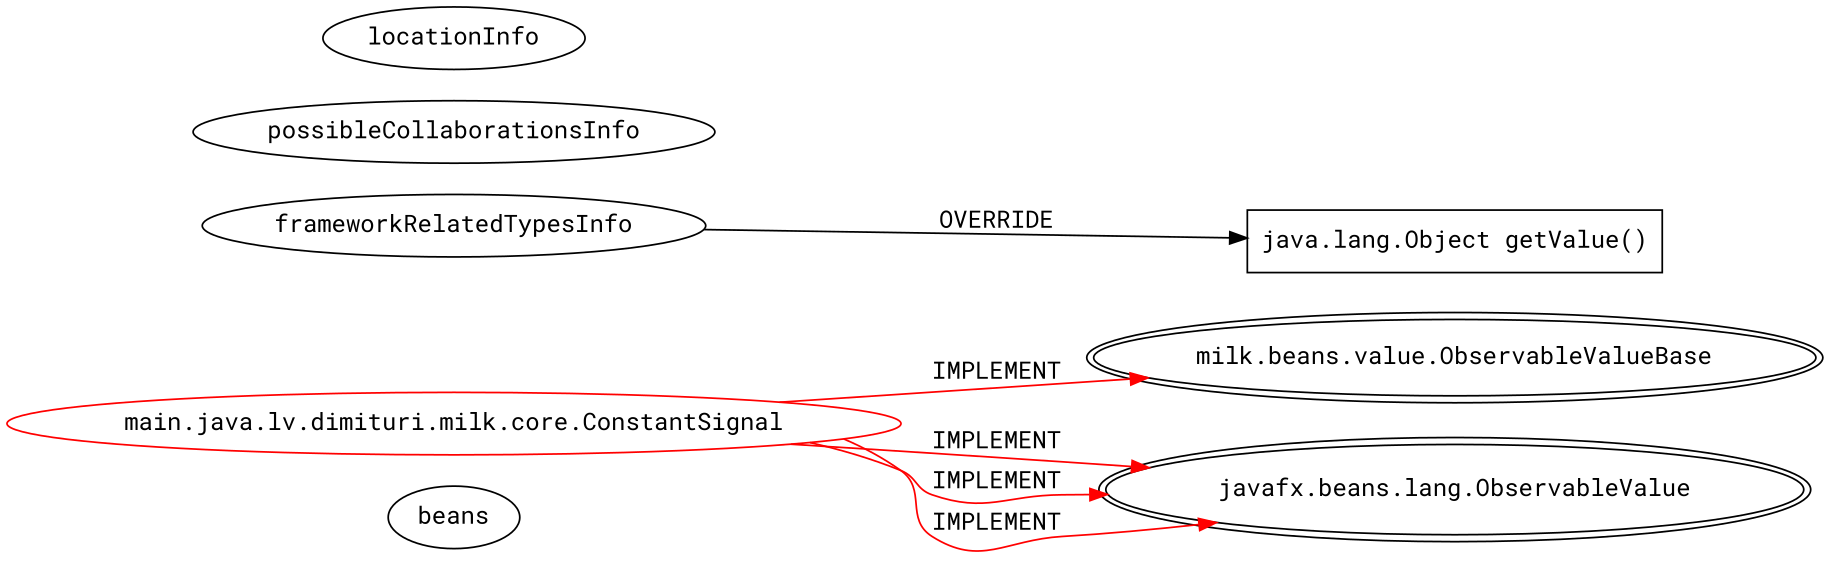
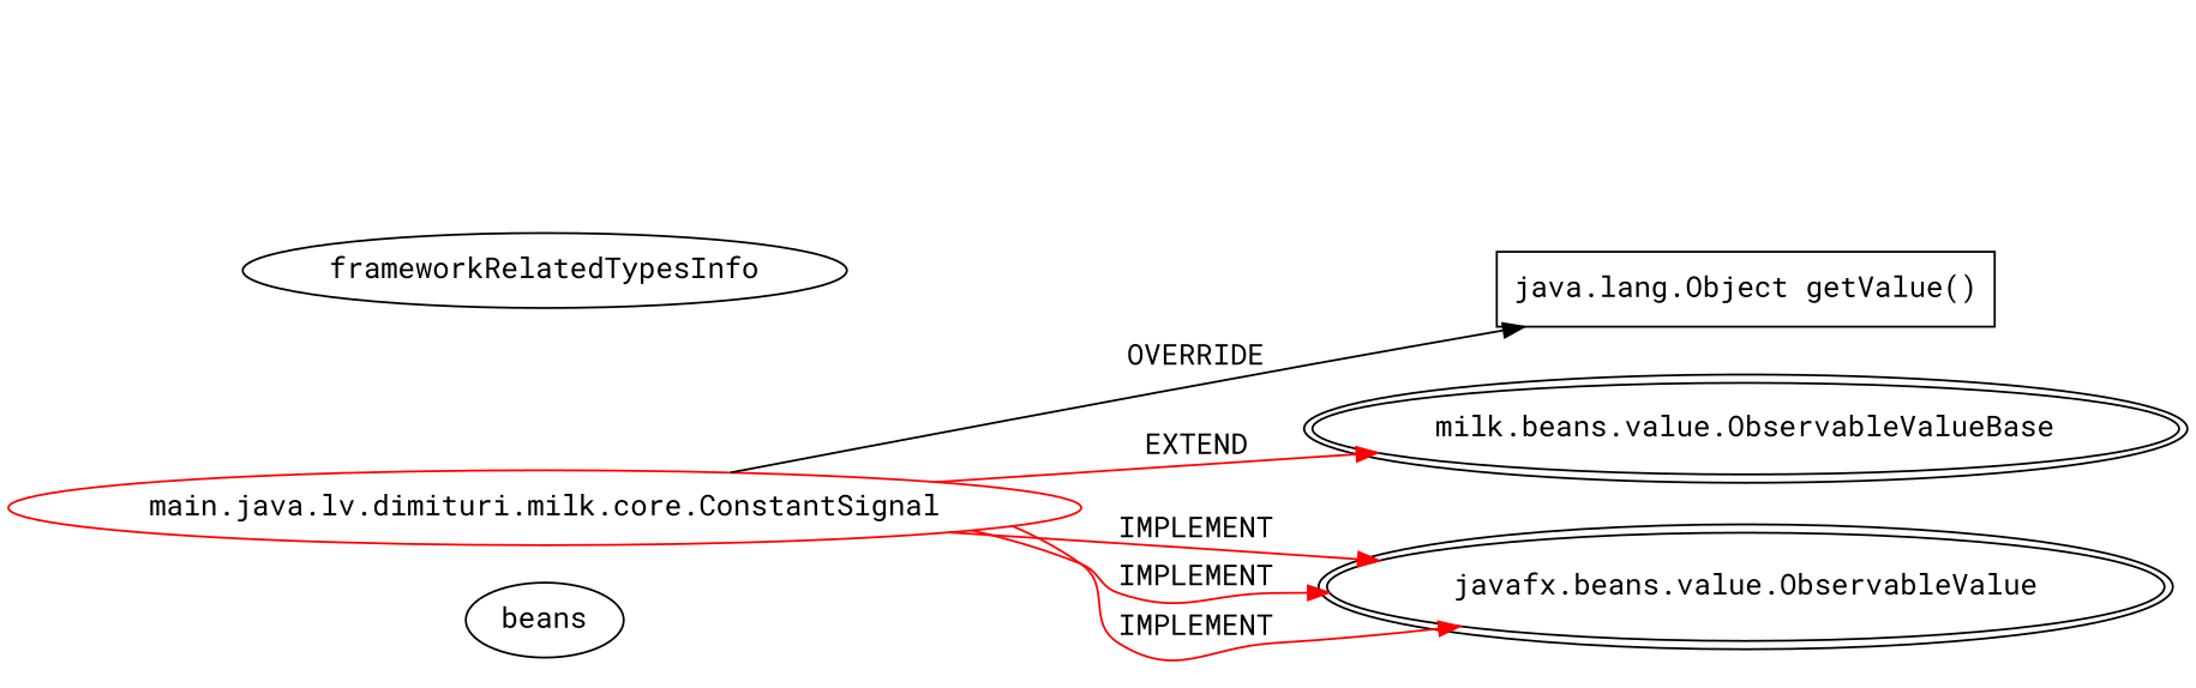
  digraph {
    fontname="Roboto Mono"
    rankdir=LR
    node [fontname="Roboto Mono"]
    edge [color=red fontname="Roboto Mono"]
    n1 [category=extension_graph graphId=2473 isAnonymous=false label=beans possibleRelation=false]
    frameworkRelatedTypesInfo [0="javafx.beans.value.ObservableValueBase" 1="javafx.beans.value.ObservableValue" 2="javafx.beans.value.ObservableValue" 3="javafx.beans.value.ObservableValue"]
-   possibleCollaborationsInfo
-   locationInfo [contextSignature=ConstantSignal filePath="/dimituri-milk/milk-master/milk-core/src/main/java/lv/dimituri/milk/core/ConstantSignal.java" graphId=2473 projectName="dimituri-milk"]
    n5 [color=red isFrameworkType=false label="main.java.lv.dimituri.milk.core.ConstantSignal" vertexType=ROOT_CLIENT_CLASS_DECLARATION]
    n6 [isFrameworkType=true label="milk.beans.value.ObservableValueBase" peripheries=2 vertexType=FRAMEWORK_CLASS_TYPE]
-   n7 [isFrameworkType=true label="javafx.beans.lang.ObservableValue" peripheries=2 vertexType=FRAMEWORK_INTERFACE_TYPE]
+   n7 [isFrameworkType=true label="javafx.beans.value.ObservableValue" peripheries=2 vertexType=FRAMEWORK_INTERFACE_TYPE]
    n8 [isFrameworkType=false label="java.lang.Object getValue()" shape=box vertexType=OVERRIDING_METHOD_DECLARATION]
-   n5 -> n6 [label=IMPLEMENT]
+   n5 -> n6 [label=EXTEND]
    n5 -> n7 [label=IMPLEMENT]
    n5 -> n7 [label=IMPLEMENT]
    n5 -> n7 [label=IMPLEMENT]
-   frameworkRelatedTypesInfo -> n8 [label=OVERRIDE color=""]
+   n5 -> n8 [label=OVERRIDE color=""]
  }
